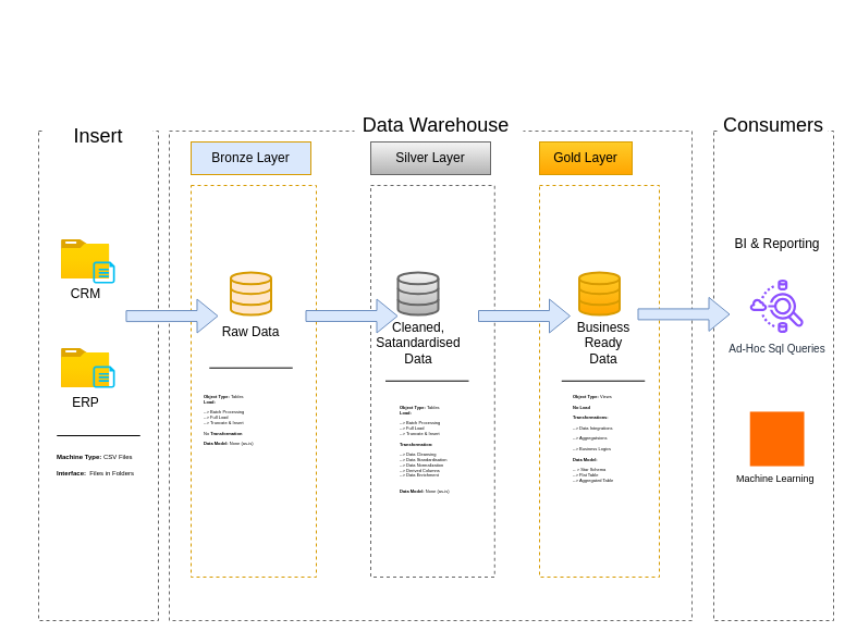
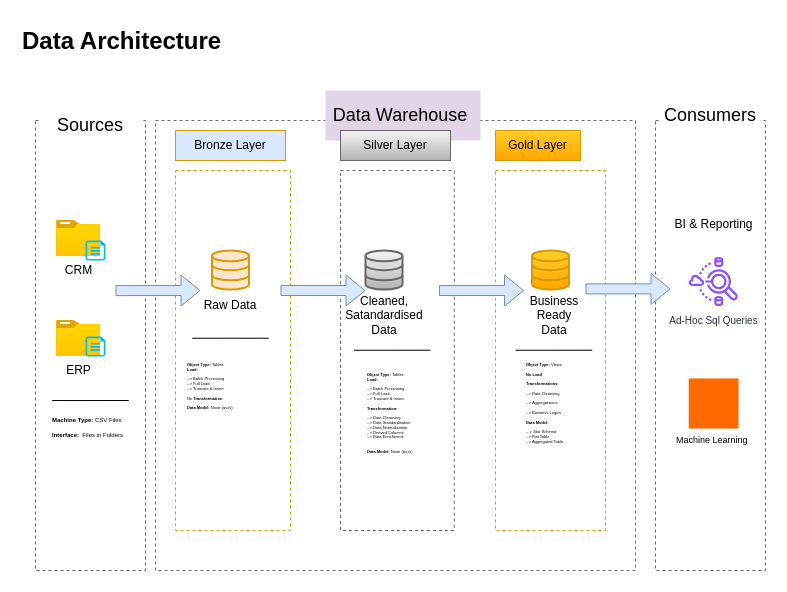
  <mxCell id="0" />
  <mxCell id="1" parent="0" />
  <mxCell id="2" value="" style="rounded=0;whiteSpace=wrap;html=1;fillColor=none;strokeColor=light-dark(#616161, #ededed);dashed=1;" vertex="1" parent="1"><mxGeometry x="35" y="120" width="110" height="450" as="geometry" /></mxCell>
- <mxCell id="3" value="&lt;font style=&quot;font-size: 18px;&quot;&gt;Insert&lt;/font&gt;" style="rounded=0;whiteSpace=wrap;html=1;strokeColor=none;" vertex="1" parent="1"><mxGeometry x="40" y="110" width="100" height="30" as="geometry" /></mxCell>
+ <mxCell id="3" value="&lt;font style=&quot;font-size: 18px;&quot;&gt;Sources&lt;/font&gt;" style="rounded=0;whiteSpace=wrap;html=1;strokeColor=none;" vertex="1" parent="1"><mxGeometry x="40" y="110" width="100" height="30" as="geometry" /></mxCell>
  <mxCell id="4" value="" style="rounded=0;whiteSpace=wrap;html=1;fillColor=none;strokeColor=light-dark(#6b6b6b, #ededed);dashed=1;" vertex="1" parent="1"><mxGeometry x="155" y="120" width="480" height="450" as="geometry" /></mxCell>
- <mxCell id="5" value="&lt;span style=&quot;font-size: 18px;&quot;&gt;Data Warehouse&amp;nbsp;&lt;/span&gt;" style="rounded=0;whiteSpace=wrap;html=1;strokeColor=none;" vertex="1" parent="1"><mxGeometry x="325" y="90" width="155" height="50" as="geometry" /></mxCell>
+ <mxCell id="5" value="&lt;span style=&quot;font-size: 18px;&quot;&gt;Data Warehouse&amp;nbsp;&lt;/span&gt;" style="rounded=0;whiteSpace=wrap;html=1;strokeColor=none;fillColor=#e1d5e7;" vertex="1" parent="1"><mxGeometry x="325" y="90" width="155" height="50" as="geometry" /></mxCell>
  <mxCell id="6" value="" style="rounded=0;whiteSpace=wrap;html=1;fillColor=none;strokeColor=light-dark(#616161, #ededed);dashed=1;" vertex="1" parent="1"><mxGeometry x="655" y="120" width="110" height="450" as="geometry" /></mxCell>
  <mxCell id="7" value="&lt;span style=&quot;font-size: 18px;&quot;&gt;Consumers&lt;/span&gt;" style="rounded=0;whiteSpace=wrap;html=1;strokeColor=none;" vertex="1" parent="1"><mxGeometry x="660" y="100" width="100" height="30" as="geometry" /></mxCell>
  <mxCell id="8" value="Bronze Layer" style="rounded=0;whiteSpace=wrap;html=1;fillColor=#dae8fc;strokeColor=#d79b00;" vertex="1" parent="1"><mxGeometry x="175" y="130" width="110" height="30" as="geometry" /></mxCell>
  <mxCell id="9" value="" style="rounded=0;whiteSpace=wrap;html=1;fillColor=none;strokeColor=#d79b00;dashed=1;" vertex="1" parent="1"><mxGeometry x="175" y="170" width="115" height="360" as="geometry" /></mxCell>
  <mxCell id="10" value="Silver Layer" style="rounded=0;whiteSpace=wrap;html=1;fillColor=#f5f5f5;strokeColor=#666666;gradientColor=#b3b3b3;" vertex="1" parent="1"><mxGeometry x="340" y="130" width="110" height="30" as="geometry" /></mxCell>
  <mxCell id="11" value="" style="rounded=0;whiteSpace=wrap;html=1;fillColor=none;strokeColor=#666666;gradientColor=#b3b3b3;dashed=1;" vertex="1" parent="1"><mxGeometry x="340" y="170" width="113.75" height="360" as="geometry" /></mxCell>
  <mxCell id="12" value="Gold Layer" style="rounded=0;whiteSpace=wrap;html=1;fillColor=#ffcd28;strokeColor=#d79b00;gradientColor=#ffa500;" vertex="1" parent="1"><mxGeometry x="495" y="130" width="85" height="30" as="geometry" /></mxCell>
  <mxCell id="13" value="" style="rounded=0;whiteSpace=wrap;html=1;fillColor=none;strokeColor=#d79b00;gradientColor=#ffa500;dashed=1;" vertex="1" parent="1"><mxGeometry x="495" y="170" width="110" height="360" as="geometry" /></mxCell>
  <mxCell id="14" value="CRM" style="image;aspect=fixed;html=1;points=[];align=center;fontSize=12;image=img/lib/azure2/general/Folder_Blank.svg;" vertex="1" parent="1"><mxGeometry x="56" y="220" width="44.36" height="36" as="geometry" /></mxCell>
  <mxCell id="15" value="" style="verticalLabelPosition=bottom;html=1;verticalAlign=top;align=center;strokeColor=none;fillColor=#00BEF2;shape=mxgraph.azure.cloud_services_configuration_file;pointerEvents=1;" vertex="1" parent="1"><mxGeometry x="85" y="240" width="20" height="20" as="geometry" /></mxCell>
  <mxCell id="16" value="ERP" style="image;aspect=fixed;html=1;points=[];align=center;fontSize=12;image=img/lib/azure2/general/Folder_Blank.svg;" vertex="1" parent="1"><mxGeometry x="56" y="320" width="44.36" height="36" as="geometry" /></mxCell>
  <mxCell id="17" value="" style="verticalLabelPosition=bottom;html=1;verticalAlign=top;align=center;strokeColor=none;fillColor=#00BEF2;shape=mxgraph.azure.cloud_services_configuration_file;pointerEvents=1;" vertex="1" parent="1"><mxGeometry x="85" y="336" width="20" height="20" as="geometry" /></mxCell>
  <mxCell id="18" value="" style="html=1;verticalLabelPosition=bottom;align=center;labelBackgroundColor=#ffffff;verticalAlign=top;strokeWidth=2;strokeColor=#d79b00;shadow=0;dashed=0;shape=mxgraph.ios7.icons.data;fillColor=#ffe6cc;" vertex="1" parent="1"><mxGeometry x="211.5" y="250" width="37" height="39.1" as="geometry" /></mxCell>
  <mxCell id="19" value="" style="html=1;verticalLabelPosition=bottom;align=center;labelBackgroundColor=#ffffff;verticalAlign=top;strokeWidth=2;strokeColor=#666666;shadow=0;dashed=0;shape=mxgraph.ios7.icons.data;fillColor=#f5f5f5;gradientColor=#b3b3b3;" vertex="1" parent="1"><mxGeometry x="365" y="250" width="37" height="39.1" as="geometry" /></mxCell>
  <mxCell id="20" value="" style="html=1;verticalLabelPosition=bottom;align=center;labelBackgroundColor=#ffffff;verticalAlign=top;strokeWidth=2;strokeColor=#d79b00;shadow=0;dashed=0;shape=mxgraph.ios7.icons.data;fillColor=#ffcd28;gradientColor=#ffa500;" vertex="1" parent="1"><mxGeometry x="531.5" y="250" width="37" height="39.1" as="geometry" /></mxCell>
  <mxCell id="21" value="Raw Data" style="text;html=1;align=center;verticalAlign=middle;whiteSpace=wrap;rounded=0;" vertex="1" parent="1"><mxGeometry x="200" y="290" width="60" height="30" as="geometry" /></mxCell>
  <mxCell id="22" value="Cleaned, Satandardised Data" style="text;html=1;align=center;verticalAlign=middle;whiteSpace=wrap;rounded=0;" vertex="1" parent="1"><mxGeometry x="353.5" y="300" width="60" height="30" as="geometry" /></mxCell>
  <mxCell id="23" value="Business Ready Data" style="text;html=1;align=center;verticalAlign=middle;whiteSpace=wrap;rounded=0;" vertex="1" parent="1"><mxGeometry x="523.5" y="300" width="60" height="30" as="geometry" /></mxCell>
  <mxCell id="24" value="" style="shape=flexArrow;endArrow=classic;html=1;rounded=0;entryX=0;entryY=0;entryDx=0;entryDy=0;exitX=0.727;exitY=0.378;exitDx=0;exitDy=0;exitPerimeter=0;fillColor=#dae8fc;strokeColor=#6c8ebf;" edge="1" parent="1" source="2" target="21"><mxGeometry width="50" height="50" relative="1" as="geometry"><mxPoint x="115" y="320" as="sourcePoint" /><mxPoint x="165" y="270" as="targetPoint" /></mxGeometry></mxCell>
  <mxCell id="25" value="" style="shape=flexArrow;endArrow=classic;html=1;rounded=0;entryX=0;entryY=0;entryDx=0;entryDy=0;exitX=0.727;exitY=0.378;exitDx=0;exitDy=0;exitPerimeter=0;fillColor=#dae8fc;strokeColor=#6c8ebf;" edge="1" parent="1"><mxGeometry width="50" height="50" relative="1" as="geometry"><mxPoint x="280" y="290" as="sourcePoint" /><mxPoint x="365" y="290" as="targetPoint" /></mxGeometry></mxCell>
  <mxCell id="26" value="" style="shape=flexArrow;endArrow=classic;html=1;rounded=0;entryX=0;entryY=0;entryDx=0;entryDy=0;exitX=0.727;exitY=0.378;exitDx=0;exitDy=0;exitPerimeter=0;fillColor=#dae8fc;strokeColor=#6c8ebf;" edge="1" parent="1"><mxGeometry width="50" height="50" relative="1" as="geometry"><mxPoint x="438.5" y="290" as="sourcePoint" /><mxPoint x="523.5" y="290" as="targetPoint" /></mxGeometry></mxCell>
  <mxCell id="27" value="" style="endArrow=none;html=1;rounded=0;entryX=0.909;entryY=0.611;entryDx=0;entryDy=0;entryPerimeter=0;" edge="1" parent="1"><mxGeometry width="50" height="50" relative="1" as="geometry"><mxPoint x="191.75" y="337.75" as="sourcePoint" /><mxPoint x="268.24" y="337.71" as="targetPoint" /></mxGeometry></mxCell>
  <mxCell id="28" value="" style="endArrow=none;html=1;rounded=0;entryX=0.909;entryY=0.611;entryDx=0;entryDy=0;entryPerimeter=0;" edge="1" parent="1"><mxGeometry width="50" height="50" relative="1" as="geometry"><mxPoint x="353.51" y="349.75" as="sourcePoint" /><mxPoint x="430" y="349.71" as="targetPoint" /></mxGeometry></mxCell>
  <mxCell id="29" value="" style="endArrow=none;html=1;rounded=0;entryX=0.909;entryY=0.611;entryDx=0;entryDy=0;entryPerimeter=0;" edge="1" parent="1"><mxGeometry width="50" height="50" relative="1" as="geometry"><mxPoint x="515.26" y="349.75" as="sourcePoint" /><mxPoint x="591.75" y="349.71" as="targetPoint" /></mxGeometry></mxCell>
  <mxCell id="30" value="" style="endArrow=none;html=1;rounded=0;entryX=0.909;entryY=0.611;entryDx=0;entryDy=0;entryPerimeter=0;" edge="1" parent="1"><mxGeometry width="50" height="50" relative="1" as="geometry"><mxPoint x="51.76" y="400.04" as="sourcePoint" /><mxPoint x="128.25" y="400" as="targetPoint" /></mxGeometry></mxCell>
  <mxCell id="31" value="&lt;font style=&quot;font-size: 6px;&quot;&gt;&lt;b&gt;Machine Type: &lt;/b&gt;CSV Files&lt;/font&gt;&lt;div&gt;&lt;font style=&quot;font-size: 6px;&quot;&gt;&lt;b&gt;Interface:&lt;/b&gt;&amp;nbsp; Files in Folders&lt;/font&gt;&lt;/div&gt;" style="text;html=1;align=left;verticalAlign=middle;whiteSpace=wrap;rounded=0;" vertex="1" parent="1"><mxGeometry x="50" y="410" width="80" height="30" as="geometry" /></mxCell>
  <mxCell id="32" value="&lt;b&gt;Object Type: &lt;/b&gt;Tables&lt;div&gt;&lt;b&gt;Load:&lt;/b&gt;&lt;/div&gt;&lt;div&gt;&lt;br&gt;&lt;/div&gt;&lt;div&gt;--&amp;gt; Batch Processing&amp;nbsp;&lt;/div&gt;&lt;div&gt;--&amp;gt; Full Load&lt;/div&gt;&lt;div&gt;--&amp;gt; Truncate &amp;amp; Insert&lt;/div&gt;&lt;div&gt;&lt;br&gt;&lt;/div&gt;&lt;div&gt;No &lt;b&gt;Transformation&lt;/b&gt;&lt;/div&gt;&lt;div&gt;&lt;br&gt;&lt;/div&gt;&lt;div&gt;&lt;b&gt;Data Model: &lt;/b&gt;None (as-is)&lt;/div&gt;" style="text;html=1;align=left;verticalAlign=top;whiteSpace=wrap;rounded=0;fontSize=4;labelPosition=center;verticalLabelPosition=middle;" vertex="1" parent="1"><mxGeometry x="185" y="356" width="60" height="64" as="geometry" /></mxCell>
  <mxCell id="33" value="&lt;b&gt;Object Type: &lt;/b&gt;Tables&lt;div&gt;&lt;b&gt;Load:&lt;/b&gt;&lt;/div&gt;&lt;div&gt;&lt;br&gt;&lt;/div&gt;&lt;div&gt;--&amp;gt; Batch Processing&amp;nbsp;&lt;/div&gt;&lt;div&gt;--&amp;gt; Full Load&lt;/div&gt;&lt;div&gt;--&amp;gt; Truncate &amp;amp; Insert&lt;/div&gt;&lt;div&gt;&lt;br&gt;&lt;/div&gt;&lt;div&gt;&lt;b&gt;Transformation:&lt;/b&gt;&lt;/div&gt;&lt;div&gt;&lt;br&gt;&lt;/div&gt;&lt;div&gt;--&amp;gt; Data Cleansing&amp;nbsp;&lt;/div&gt;&lt;div&gt;--&amp;gt; Data Standardisation&lt;/div&gt;&lt;div&gt;--&amp;gt; Data Normalization&lt;/div&gt;&lt;div&gt;--&amp;gt; Derived Columns&lt;/div&gt;&lt;div&gt;--&amp;gt; Data Enrichment&lt;/div&gt;&lt;div&gt;&lt;br&gt;&lt;/div&gt;&lt;div&gt;&lt;br&gt;&lt;/div&gt;&lt;div&gt;&lt;b&gt;Data Model: &lt;/b&gt;None (as-is)&lt;/div&gt;" style="text;html=1;align=left;verticalAlign=top;whiteSpace=wrap;rounded=0;fontSize=4;labelPosition=center;verticalLabelPosition=middle;" vertex="1" parent="1"><mxGeometry x="365" y="366" width="60" height="94" as="geometry" /></mxCell>
- <mxCell id="34" value="&lt;b&gt;Object Type: &lt;/b&gt;Views&lt;div&gt;&lt;br&gt;&lt;div&gt;&lt;b&gt;No Load&lt;/b&gt;&lt;/div&gt;&lt;div&gt;&lt;b&gt;&lt;br&gt;&lt;/b&gt;&lt;/div&gt;&lt;div&gt;&lt;b&gt;Transformations:&lt;/b&gt;&lt;/div&gt;&lt;div&gt;&lt;br&gt;&lt;/div&gt;&lt;div&gt;--&amp;gt; Data Integrations&amp;nbsp;&lt;/div&gt;&lt;div&gt;&lt;br&gt;&lt;/div&gt;&lt;div&gt;--&amp;gt; Aggregatsions&lt;/div&gt;&lt;div&gt;&lt;br&gt;&lt;/div&gt;&lt;div&gt;--&amp;gt; Business Logics&lt;/div&gt;&lt;div&gt;&lt;br&gt;&lt;/div&gt;&lt;div&gt;&lt;b&gt;Data Model:&amp;nbsp;&lt;/b&gt;&lt;/div&gt;&lt;/div&gt;&lt;div&gt;&lt;b&gt;&lt;br&gt;&lt;/b&gt;&lt;/div&gt;&lt;div&gt;-- &amp;gt; Star Schema&lt;/div&gt;&lt;div&gt;--&amp;gt; Flat Table&amp;nbsp;&lt;/div&gt;&lt;div&gt;--&amp;gt; Aggregated Table&lt;/div&gt;" style="text;html=1;align=left;verticalAlign=top;whiteSpace=wrap;rounded=0;fontSize=4;labelPosition=center;verticalLabelPosition=middle;" vertex="1" parent="1"><mxGeometry x="523.5" y="356" width="60" height="94" as="geometry" /></mxCell>
+ <mxCell id="34" value="&lt;b&gt;Object Type: &lt;/b&gt;Views&lt;div&gt;&lt;br&gt;&lt;div&gt;&lt;b&gt;No Load&lt;/b&gt;&lt;/div&gt;&lt;div&gt;&lt;b&gt;&lt;br&gt;&lt;/b&gt;&lt;/div&gt;&lt;div&gt;&lt;b&gt;Transformations:&lt;/b&gt;&lt;/div&gt;&lt;div&gt;&lt;br&gt;&lt;/div&gt;&lt;div&gt;--&amp;gt; Data Cleansing&amp;nbsp;&lt;/div&gt;&lt;div&gt;&lt;br&gt;&lt;/div&gt;&lt;div&gt;--&amp;gt; Aggregatsions&lt;/div&gt;&lt;div&gt;&lt;br&gt;&lt;/div&gt;&lt;div&gt;--&amp;gt; Business Logics&lt;/div&gt;&lt;div&gt;&lt;br&gt;&lt;/div&gt;&lt;div&gt;&lt;b&gt;Data Model:&amp;nbsp;&lt;/b&gt;&lt;/div&gt;&lt;/div&gt;&lt;div&gt;&lt;b&gt;&lt;br&gt;&lt;/b&gt;&lt;/div&gt;&lt;div&gt;-- &amp;gt; Star Schema&lt;/div&gt;&lt;div&gt;--&amp;gt; Flat Table&amp;nbsp;&lt;/div&gt;&lt;div&gt;--&amp;gt; Aggregated Table&lt;/div&gt;" style="text;html=1;align=left;verticalAlign=top;whiteSpace=wrap;rounded=0;fontSize=4;labelPosition=center;verticalLabelPosition=middle;" vertex="1" parent="1"><mxGeometry x="523.5" y="356" width="60" height="94" as="geometry" /></mxCell>
  <mxCell id="35" value="BI &amp;amp; Reporting" style="image;aspect=fixed;html=1;points=[];align=center;fontSize=12;image=img/lib/azure2/power_platform/PowerBI.svg;" vertex="1" parent="1"><mxGeometry x="697.9" y="170" width="30" height="40" as="geometry" /></mxCell>
  <mxCell id="36" value="&lt;font style=&quot;font-size: 10px;&quot;&gt;Ad-Hoc Sql Queries&lt;/font&gt;" style="sketch=0;outlineConnect=0;fontColor=#232F3E;gradientColor=none;fillColor=#8C4FFF;strokeColor=none;dashed=0;verticalLabelPosition=bottom;verticalAlign=top;align=center;html=1;fontSize=12;fontStyle=0;aspect=fixed;pointerEvents=1;shape=mxgraph.aws4.athena_data_source_connectors;" vertex="1" parent="1"><mxGeometry x="688.22" y="256" width="49.35" height="50" as="geometry" /></mxCell>
  <mxCell id="37" value="" style="shape=flexArrow;endArrow=classic;html=1;rounded=0;entryX=0;entryY=0;entryDx=0;entryDy=0;exitX=0.727;exitY=0.378;exitDx=0;exitDy=0;exitPerimeter=0;fillColor=#dae8fc;strokeColor=#6c8ebf;" edge="1" parent="1"><mxGeometry width="50" height="50" relative="1" as="geometry"><mxPoint x="585" y="288.41" as="sourcePoint" /><mxPoint x="670" y="288.41" as="targetPoint" /></mxGeometry></mxCell>
  <mxCell id="38" value="" style="points=[];aspect=fixed;html=1;align=center;shadow=0;dashed=0;fillColor=#FF6A00;strokeColor=none;shape=mxgraph.alibaba_cloud.machine_learning;" vertex="1" parent="1"><mxGeometry x="688.22" y="377.95" width="49.8" height="50.1" as="geometry" /></mxCell>
  <mxCell id="39" value="Machine Learning" style="text;html=1;align=left;verticalAlign=top;whiteSpace=wrap;rounded=0;fontSize=9;" vertex="1" parent="1"><mxGeometry x="674.06" y="428.05" width="78.12" height="20" as="geometry" /></mxCell>
+ <mxCell id="40" value="&lt;h1 style=&quot;margin-top: 0px;&quot;&gt;Data Architecture&lt;/h1&gt;" style="text;html=1;whiteSpace=wrap;overflow=hidden;rounded=0;" vertex="1" parent="1"><mxGeometry x="20" y="20" width="205" height="40" as="geometry" /></mxCell>
